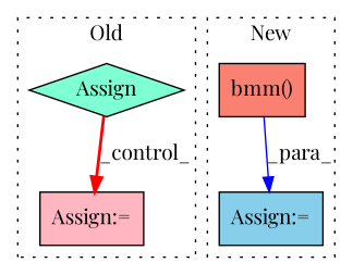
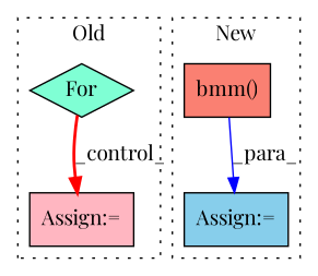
  digraph {
    fontname="Playfair Display"
    node [a=68 l=3 shape=box style=filled fontname="Playfair Display"]
    edge [fontname="Playfair Display"]
-   n1 [a=107 l="4,18" label=Assign s="1282,1305" shape=diamond fillcolor=aquamarine]
+   n1 [a=107 l="4,18" label=For s="1282,1305" shape=diamond fillcolor=aquamarine]
    n2 [label="Assign:=" s=1393 fillcolor=lightpink]
    n3 [a=75 l="10,1" label="bmm()" s="1535,1563" fillcolor=salmon]
    n4 [label="Assign:=" s=1532 fillcolor=skyblue]
    subgraph cluster_1 {
      label=Old
      style=dotted
      n1
      n2
    }
    subgraph cluster_2 {
      label=New
      style=dotted
      n3
      n4
    }
    n1 -> n2 [label=_control_ color=red style=bold]
    n3 -> n4 [label=_para_ color=blue style=solid]
  }
